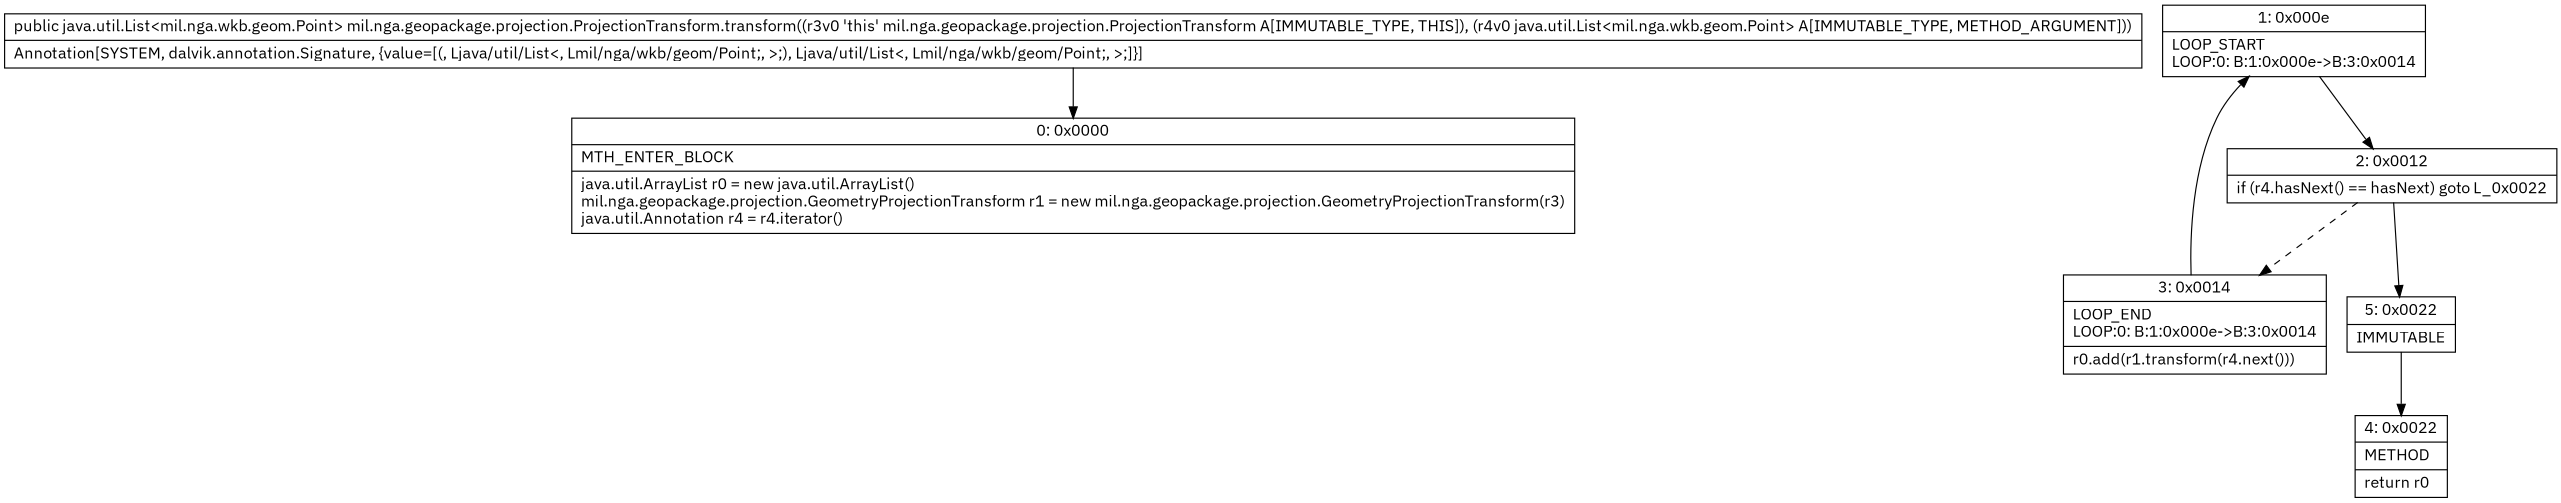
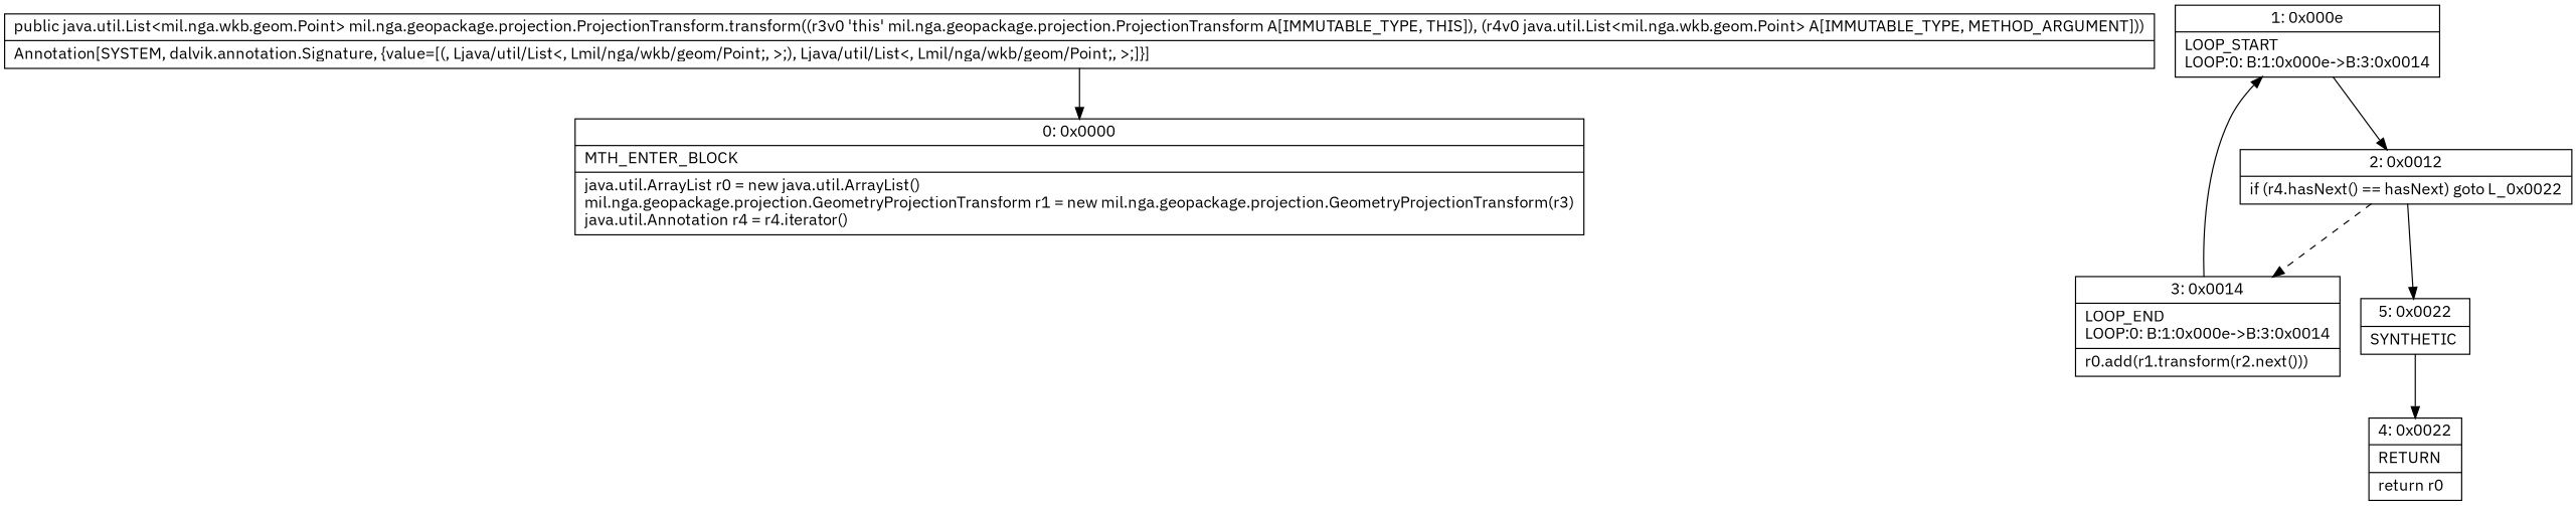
  digraph {
    fontname="IBM Plex Sans"
    node [fontname="IBM Plex Sans" shape=record]
    edge [fontname="IBM Plex Sans"]
    n1 [label="{0\:\ 0x0000|MTH_ENTER_BLOCK\l|java.util.ArrayList r0 = new java.util.ArrayList()\lmil.nga.geopackage.projection.GeometryProjectionTransform r1 = new mil.nga.geopackage.projection.GeometryProjectionTransform(r3)\ljava.util.Annotation r4 = r4.iterator()\l}"]
    n2 [label="{1\:\ 0x000e|LOOP_START\lLOOP:0: B:1:0x000e\-\>B:3:0x0014\l}"]
    n3 [label="{2\:\ 0x0012|if (r4.hasNext() == hasNext) goto L_0x0022\l}"]
-   n4 [label="{3\:\ 0x0014|LOOP_END\lLOOP:0: B:1:0x000e\-\>B:3:0x0014\l|r0.add(r1.transform(r4.next()))\l}"]
-   n5 [label="{5\:\ 0x0022|IMMUTABLE\l}"]
-   n6 [label="{4\:\ 0x0022|METHOD\l|return r0\l}"]
+   n4 [label="{3\:\ 0x0014|LOOP_END\lLOOP:0: B:1:0x000e\-\>B:3:0x0014\l|r0.add(r1.transform(r2.next()))\l}"]
+   n5 [label="{5\:\ 0x0022|SYNTHETIC\l}"]
+   n6 [label="{4\:\ 0x0022|RETURN\l|return r0\l}"]
    n7 [label="{public java.util.List\<mil.nga.wkb.geom.Point\> mil.nga.geopackage.projection.ProjectionTransform.transform((r3v0 'this' mil.nga.geopackage.projection.ProjectionTransform A[IMMUTABLE_TYPE, THIS]), (r4v0 java.util.List\<mil.nga.wkb.geom.Point\> A[IMMUTABLE_TYPE, METHOD_ARGUMENT]))  | Annotation[SYSTEM, dalvik.annotation.Signature, \{value=[(, Ljava\/util\/List\<, Lmil\/nga\/wkb\/geom\/Point;, \>;), Ljava\/util\/List\<, Lmil\/nga\/wkb\/geom\/Point;, \>;]\}]\l}"]
    n2 -> n3
    n3 -> n4 [style=dashed]
    n3 -> n5
    n4 -> n2
    n5 -> n6
    n7 -> n1
  }
